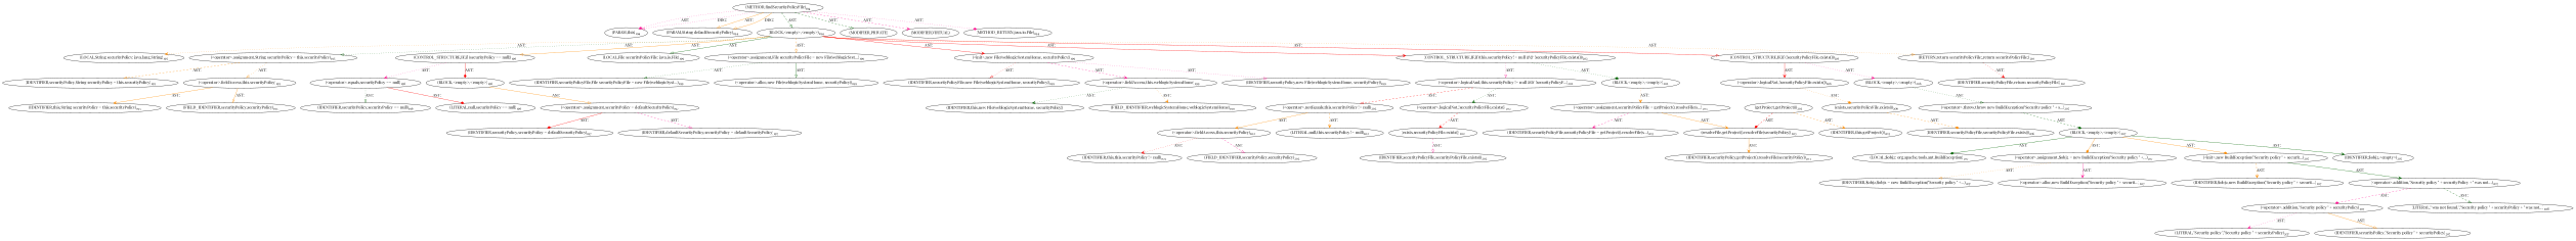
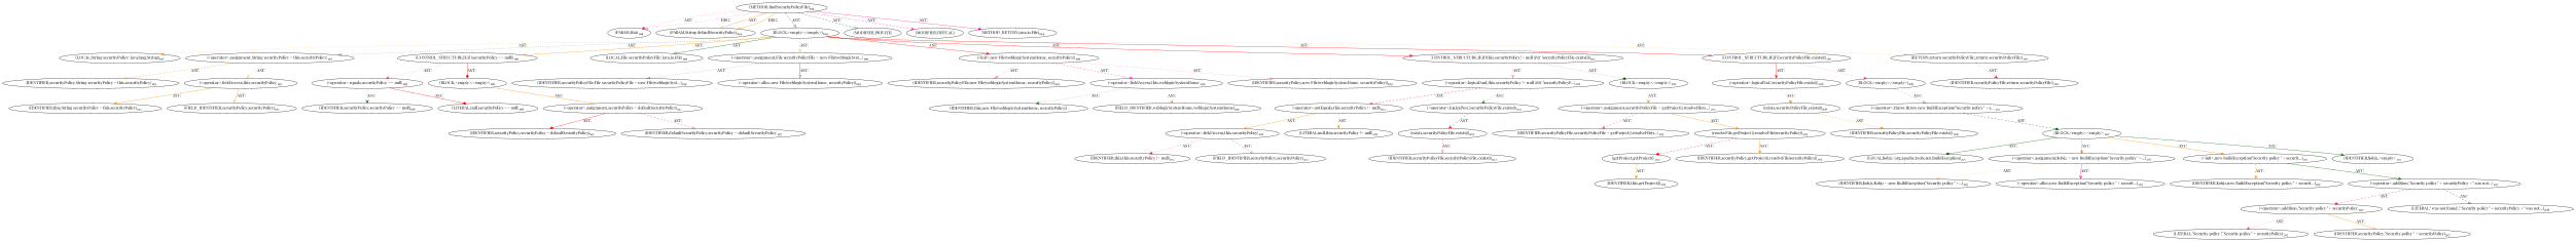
  digraph {
    fontname="Playfair Display"
    node [fontname="Playfair Display"]
    edge [arrowhead=onormal color=darkorange fontname="Playfair Display" style=dotted]
    n1 [label=<(METHOD,findSecurityPolicyFile)<SUB>194</SUB>>]
    n2 [label=<(PARAM,this)<SUB>194</SUB>>]
    n3 [label=<(PARAM,String defaultSecurityPolicy)<SUB>194</SUB>>]
    n4 [label=<(BLOCK,&lt;empty&gt;,&lt;empty&gt;)<SUB>194</SUB>>]
    n5 [label=<(MODIFIER,PRIVATE)>]
    n6 [label=<(MODIFIER,VIRTUAL)>]
    n7 [label=<(METHOD_RETURN,java.io.File)<SUB>194</SUB>>]
    n8 [label=<(LOCAL,String securityPolicy: java.lang.String)<SUB>195</SUB>>]
    n9 [label=<(&lt;operator&gt;.assignment,String securityPolicy = this.securityPolicy)<SUB>195</SUB>>]
    n10 [label=<(CONTROL_STRUCTURE,IF,if (securityPolicy == null))<SUB>196</SUB>>]
    n11 [label=<(LOCAL,File securityPolicyFile: java.io.File)<SUB>199</SUB>>]
    n12 [label=<(&lt;operator&gt;.assignment,File securityPolicyFile = new File(weblogicSyst...)<SUB>199</SUB>>]
    n13 [label=<(&lt;init&gt;,new File(weblogicSystemHome, securityPolicy))<SUB>199</SUB>>]
    n14 [label=<(CONTROL_STRUCTURE,IF,if (this.securityPolicy != null &amp;&amp; !securityPolicyFile.exists()))<SUB>202</SUB>>]
    n15 [label=<(CONTROL_STRUCTURE,IF,if (!securityPolicyFile.exists()))<SUB>216</SUB>>]
    n16 [label=<(RETURN,return securityPolicyFile;,return securityPolicyFile;)<SUB>210</SUB>>]
    n17 [label=<(IDENTIFIER,securityPolicy,String securityPolicy = this.securityPolicy)<SUB>195</SUB>>]
    n18 [label=<(&lt;operator&gt;.fieldAccess,this.securityPolicy)<SUB>195</SUB>>]
    n19 [label=<(&lt;operator&gt;.equals,securityPolicy == null)<SUB>196</SUB>>]
    n20 [label=<(BLOCK,&lt;empty&gt;,&lt;empty&gt;)<SUB>196</SUB>>]
    n21 [label=<(IDENTIFIER,securityPolicyFile,File securityPolicyFile = new File(weblogicSyst...)<SUB>199</SUB>>]
    n22 [label=<(&lt;operator&gt;.alloc,new File(weblogicSystemHome, securityPolicy))<SUB>199</SUB>>]
    n23 [label=<(IDENTIFIER,securityPolicyFile,new File(weblogicSystemHome, securityPolicy))<SUB>199</SUB>>]
    n24 [label=<(&lt;operator&gt;.fieldAccess,this.weblogicSystemHome)<SUB>199</SUB>>]
    n25 [label=<(IDENTIFIER,securityPolicy,new File(weblogicSystemHome, securityPolicy))<SUB>199</SUB>>]
    n26 [label=<(&lt;operator&gt;.logicalAnd,this.securityPolicy != null &amp;&amp; !securityPolicyF...)<SUB>202</SUB>>]
    n27 [label=<(BLOCK,&lt;empty&gt;,&lt;empty&gt;)<SUB>202</SUB>>]
    n28 [label=<(&lt;operator&gt;.logicalNot,!securityPolicyFile.exists())<SUB>206</SUB>>]
    n29 [label=<(BLOCK,&lt;empty&gt;,&lt;empty&gt;)<SUB>206</SUB>>]
    n30 [label=<(IDENTIFIER,securityPolicyFile,return securityPolicyFile;)<SUB>210</SUB>>]
    n31 [label=<(IDENTIFIER,this,String securityPolicy = this.securityPolicy)<SUB>195</SUB>>]
    n32 [label=<(FIELD_IDENTIFIER,securityPolicy,securityPolicy)<SUB>195</SUB>>]
    n33 [label=<(IDENTIFIER,securityPolicy,securityPolicy == null)<SUB>196</SUB>>]
    n34 [label=<(LITERAL,null,securityPolicy == null)<SUB>196</SUB>>]
    n35 [label=<(&lt;operator&gt;.assignment,securityPolicy = defaultSecurityPolicy)<SUB>197</SUB>>]
    n36 [label=<(IDENTIFIER,securityPolicy,securityPolicy = defaultSecurityPolicy)<SUB>197</SUB>>]
    n37 [label=<(IDENTIFIER,defaultSecurityPolicy,securityPolicy = defaultSecurityPolicy)<SUB>197</SUB>>]
    n38 [label=<(IDENTIFIER,this,new File(weblogicSystemHome, securityPolicy))>]
    n39 [label=<(FIELD_IDENTIFIER,weblogicSystemHome,weblogicSystemHome)<SUB>199</SUB>>]
    n40 [label=<(&lt;operator&gt;.notEquals,this.securityPolicy != null)<SUB>202</SUB>>]
    n41 [label=<(&lt;operator&gt;.logicalNot,!securityPolicyFile.exists())<SUB>202</SUB>>]
    n42 [label=<(&lt;operator&gt;.assignment,securityPolicyFile = getProject().resolveFile(s...)<SUB>203</SUB>>]
    n43 [label=<(&lt;operator&gt;.fieldAccess,this.securityPolicy)<SUB>202</SUB>>]
    n44 [label=<(LITERAL,null,this.securityPolicy != null)<SUB>202</SUB>>]
    n45 [label=<(exists,securityPolicyFile.exists())<SUB>202</SUB>>]
    n46 [label=<(IDENTIFIER,this,this.securityPolicy != null)<SUB>102</SUB>>]
    n47 [label=<(FIELD_IDENTIFIER,securityPolicy,securityPolicy)<SUB>202</SUB>>]
    n48 [label=<(IDENTIFIER,securityPolicyFile,securityPolicyFile.exists())<SUB>202</SUB>>]
    n49 [label=<(IDENTIFIER,securityPolicyFile,securityPolicyFile = getProject().resolveFile(s...)<SUB>203</SUB>>]
    n50 [label=<(resolveFile,getProject().resolveFile(securityPolicy))<SUB>203</SUB>>]
    n51 [label=<(getProject,getProject())<SUB>203</SUB>>]
    n52 [label=<(IDENTIFIER,securityPolicy,getProject().resolveFile(securityPolicy))<SUB>203</SUB>>]
    n53 [label=<(IDENTIFIER,this,getProject())<SUB>203</SUB>>]
    n54 [label=<(exists,securityPolicyFile.exists())<SUB>206</SUB>>]
    n55 [label=<(&lt;operator&gt;.throw,throw new BuildException(&quot;Security policy &quot; + s...)<SUB>207</SUB>>]
    n56 [label=<(IDENTIFIER,securityPolicyFile,securityPolicyFile.exists())<SUB>206</SUB>>]
    n57 [label=<(BLOCK,&lt;empty&gt;,&lt;empty&gt;)<SUB>207</SUB>>]
    n58 [label=<(LOCAL,$obj2: org.apache.tools.ant.BuildException)<SUB>207</SUB>>]
    n59 [label=<(&lt;operator&gt;.assignment,$obj2 = new BuildException(&quot;Security policy &quot; +...)<SUB>207</SUB>>]
    n60 [label=<(&lt;init&gt;,new BuildException(&quot;Security policy &quot; + securit...)<SUB>207</SUB>>]
    n61 [label=<(IDENTIFIER,$obj2,&lt;empty&gt;)<SUB>207</SUB>>]
    n62 [label=<(IDENTIFIER,$obj2,$obj2 = new BuildException(&quot;Security policy &quot; +...)<SUB>207</SUB>>]
    n63 [label=<(&lt;operator&gt;.alloc,new BuildException(&quot;Security policy &quot; + securit...)<SUB>207</SUB>>]
    n64 [label=<(IDENTIFIER,$obj2,new BuildException(&quot;Security policy &quot; + securit...)<SUB>207</SUB>>]
    n65 [label=<(&lt;operator&gt;.addition,&quot;Security policy &quot; + securityPolicy + &quot; was not...)<SUB>207</SUB>>]
    n66 [label=<(&lt;operator&gt;.addition,&quot;Security policy &quot; + securityPolicy)<SUB>207</SUB>>]
    n67 [label=<(LITERAL,&quot; was not found.&quot;,&quot;Security policy &quot; + securityPolicy + &quot; was not...)<SUB>208</SUB>>]
    n68 [label=<(LITERAL,&quot;Security policy &quot;,&quot;Security policy &quot; + securityPolicy)<SUB>207</SUB>>]
    n69 [label=<(IDENTIFIER,securityPolicy,&quot;Security policy &quot; + securityPolicy)<SUB>207</SUB>>]
    n1 -> n2 [arrowhead=diamond color=deeppink label="AST: "]
    n1 -> n2 [color=deeppink label="DDG: "]
    n1 -> n3 [label="AST: " style=solid]
    n1 -> n3 [label="DDG: " style=solid]
    n1 -> n4 [color=darkgreen label="AST: " style=dashed]
    n1 -> n5 [color=darkgreen label="AST: " style=dashed]
    n1 -> n6 [arrowhead=vee color=deeppink label="AST: " style=dashed]
-   n1 -> n7 [arrowhead=diamond color=deeppink label="AST: "]
+   n1 -> n7 [arrowhead=diamond color=deeppink label="AST: " style=solid]
    n4 -> n8 [arrowhead=vee label="AST: "]
    n4 -> n9 [color=darkgreen label="AST: "]
    n4 -> n10 [label="AST: " style=solid]
    n4 -> n11 [color=darkgreen label="AST: " style=solid]
    n4 -> n12 [label="AST: " style=dashed]
    n4 -> n13 [arrowhead=vee color=red label="AST: " style=solid]
    n4 -> n14 [arrowhead=vee color=red label="AST: " style=solid]
    n4 -> n15 [color=red label="AST: " style=solid]
    n4 -> n16 [label="AST: "]
    n9 -> n17 [label="AST: " style=dashed]
    n9 -> n18 [label="AST: "]
    n10 -> n19 [arrowhead=vee color=deeppink label="AST: "]
    n10 -> n20 [arrowhead=diamond color=red label="AST: " style=solid]
    n12 -> n21 [color=darkgreen label="AST: "]
    n12 -> n22 [color=darkgreen label="AST: " style=solid]
    n13 -> n23 [color=red label="AST: "]
    n13 -> n24 [arrowhead=vee color=deeppink label="AST: " style=dashed]
    n13 -> n25 [color=deeppink label="AST: "]
    n14 -> n26 [color=deeppink label="AST: "]
    n14 -> n27 [arrowhead=diamond color=darkgreen label="AST: "]
    n15 -> n28 [arrowhead=vee color=red label="AST: " style=solid]
    n15 -> n29 [arrowhead=vee color=deeppink label="AST: "]
    n16 -> n30 [arrowhead=vee color=red label="AST: "]
    n18 -> n31 [arrowhead=vee label="AST: " style=solid]
    n18 -> n32 [label="AST: " style=solid]
-   n19 -> n33 [color=darkgreen label="AST: "]
+   n19 -> n33 [arrowhead=vee color=darkgreen label="AST: "]
    n19 -> n34 [arrowhead=diamond color=red label="AST: " style=solid]
    n20 -> n35 [label="AST: " style=solid]
    n24 -> n38 [arrowhead=vee color=darkgreen label="AST: "]
    n24 -> n39 [arrowhead=vee label="AST: "]
    n26 -> n40 [color=red label="AST: " style=dashed]
    n26 -> n41 [arrowhead=vee color=darkgreen label="AST: "]
    n27 -> n42 [arrowhead=vee label="AST: "]
    n28 -> n54 [arrowhead=diamond label="AST: "]
    n29 -> n55 [color=darkgreen label="AST: "]
    n35 -> n36 [arrowhead=diamond color=red label="AST: " style=solid]
    n35 -> n37 [color=deeppink label="AST: " style=dashed]
    n40 -> n43 [arrowhead=vee label="AST: " style=solid]
    n40 -> n44 [arrowhead=vee label="AST: " style=dashed]
    n41 -> n45 [arrowhead=vee color=red label="AST: " style=dashed]
    n42 -> n49 [arrowhead=vee color=deeppink label="AST: " style=dashed]
    n42 -> n50 [arrowhead=vee label="AST: " style=solid]
    n43 -> n46 [arrowhead=vee color=red label="AST: "]
    n43 -> n47 [color=deeppink label="AST: " style=dashed]
    n45 -> n48 [color=deeppink label="AST: " style=dashed]
-   n51 -> n50 [arrowhead=diamond color=red label="AST: " style=dashed]
+   n50 -> n51 [arrowhead=diamond color=red label="AST: " style=dashed]
    n50 -> n52 [arrowhead=vee label="AST: " style=solid]
    n51 -> n53 [arrowhead=vee label="AST: " style=dashed]
    n54 -> n56 [arrowhead=diamond label="AST: " style=dashed]
    n55 -> n57 [arrowhead=diamond color=darkgreen label="AST: " style=dashed]
    n57 -> n58 [arrowhead=diamond color=darkgreen label="AST: " style=solid]
    n57 -> n59 [arrowhead=diamond label="AST: " style=solid]
    n57 -> n60 [arrowhead=diamond label="AST: " style=solid]
    n57 -> n61 [arrowhead=vee color=darkgreen label="AST: " style=solid]
    n59 -> n62 [label="AST: "]
    n59 -> n63 [arrowhead=vee color=deeppink label="AST: " style=solid]
    n60 -> n64 [arrowhead=vee label="AST: " style=dashed]
    n60 -> n65 [arrowhead=vee color=darkgreen label="AST: " style=solid]
    n65 -> n66 [arrowhead=diamond color=deeppink label="AST: " style=dashed]
    n65 -> n67 [color=darkgreen label="AST: " style=dashed]
    n66 -> n68 [arrowhead=vee color=deeppink label="AST: "]
    n66 -> n69 [label="AST: " style=solid]
  }
